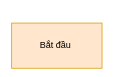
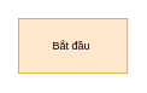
  <mxCell id="0" />
  <mxCell id="1" parent="0" />
- <mxCell id="2" value="Bắt đầu&amp;nbsp;" style="whiteSpace=wrap;html=1;fillColor=#ffe6cc;strokeColor=#d79b00;" parent="1" vertex="1"><mxGeometry x="15" y="30" width="120" height="60" as="geometry" /></mxCell>
+ <mxCell id="2" value="Bắt đầu&amp;nbsp;" style="whiteSpace=wrap;html=1;fillColor=#ffe6cc;strokeColor=#d79b00;" parent="1" vertex="1"><mxGeometry x="20" y="20" width="120" height="60" as="geometry" /></mxCell>
